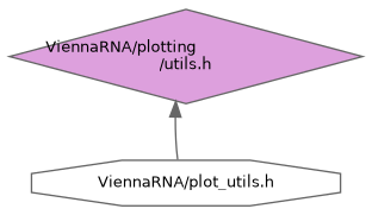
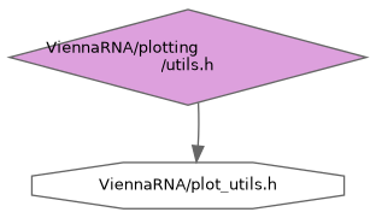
  digraph {
    node [fontname=Helvetica fontsize=10 style=filled]
    n1 [color=gray40 fillcolor=plum fontcolor=black height=0.2 label="ViennaRNA/plotting\l/utils.h" shape=diamond width=0.4]
    n2 [color=grey40 fillcolor=white height=0.2 label="ViennaRNA/plot_utils.h" shape=octagon width=0.4]
-   n1 -> n2 [color=gray40 dir=back fontname=Helvetica fontsize=10 labelfontname=Helvetica labelfontsize=10 style=solid]
+   n2 -> n1 [color=gray40 dir=back fontname=Helvetica fontsize=10 labelfontname=Helvetica labelfontsize=10 style=solid]
  }
